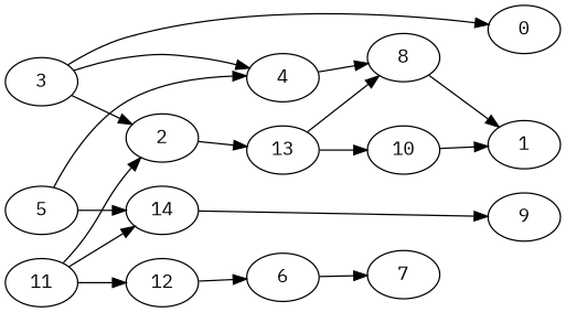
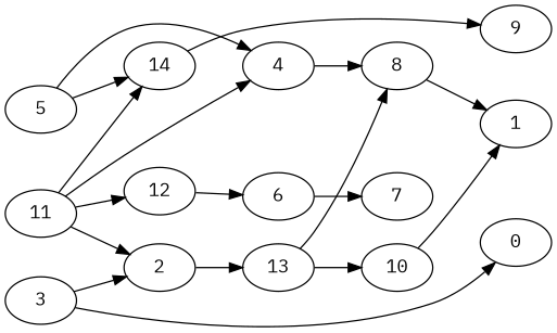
  digraph {
    fontname="IBM Plex Mono"
    rankdir=LR
    node [fontname="IBM Plex Mono"]
    edge [fontname="IBM Plex Mono" weight=0]
    2
    13
    4
    8
    10
    3
    0
    1
    5
    14
    9
    6
    7
    11
    12
    2 -> 13
    13 -> 8
    13 -> 10
    4 -> 8
    8 -> 1
    10 -> 1
    3 -> 2
    3 -> 0
    5 -> 4
    5 -> 14
    14 -> 9
    6 -> 7
    11 -> 2
-   3 -> 4
+   11 -> 4
    11 -> 14
    11 -> 12
    12 -> 6
  }
